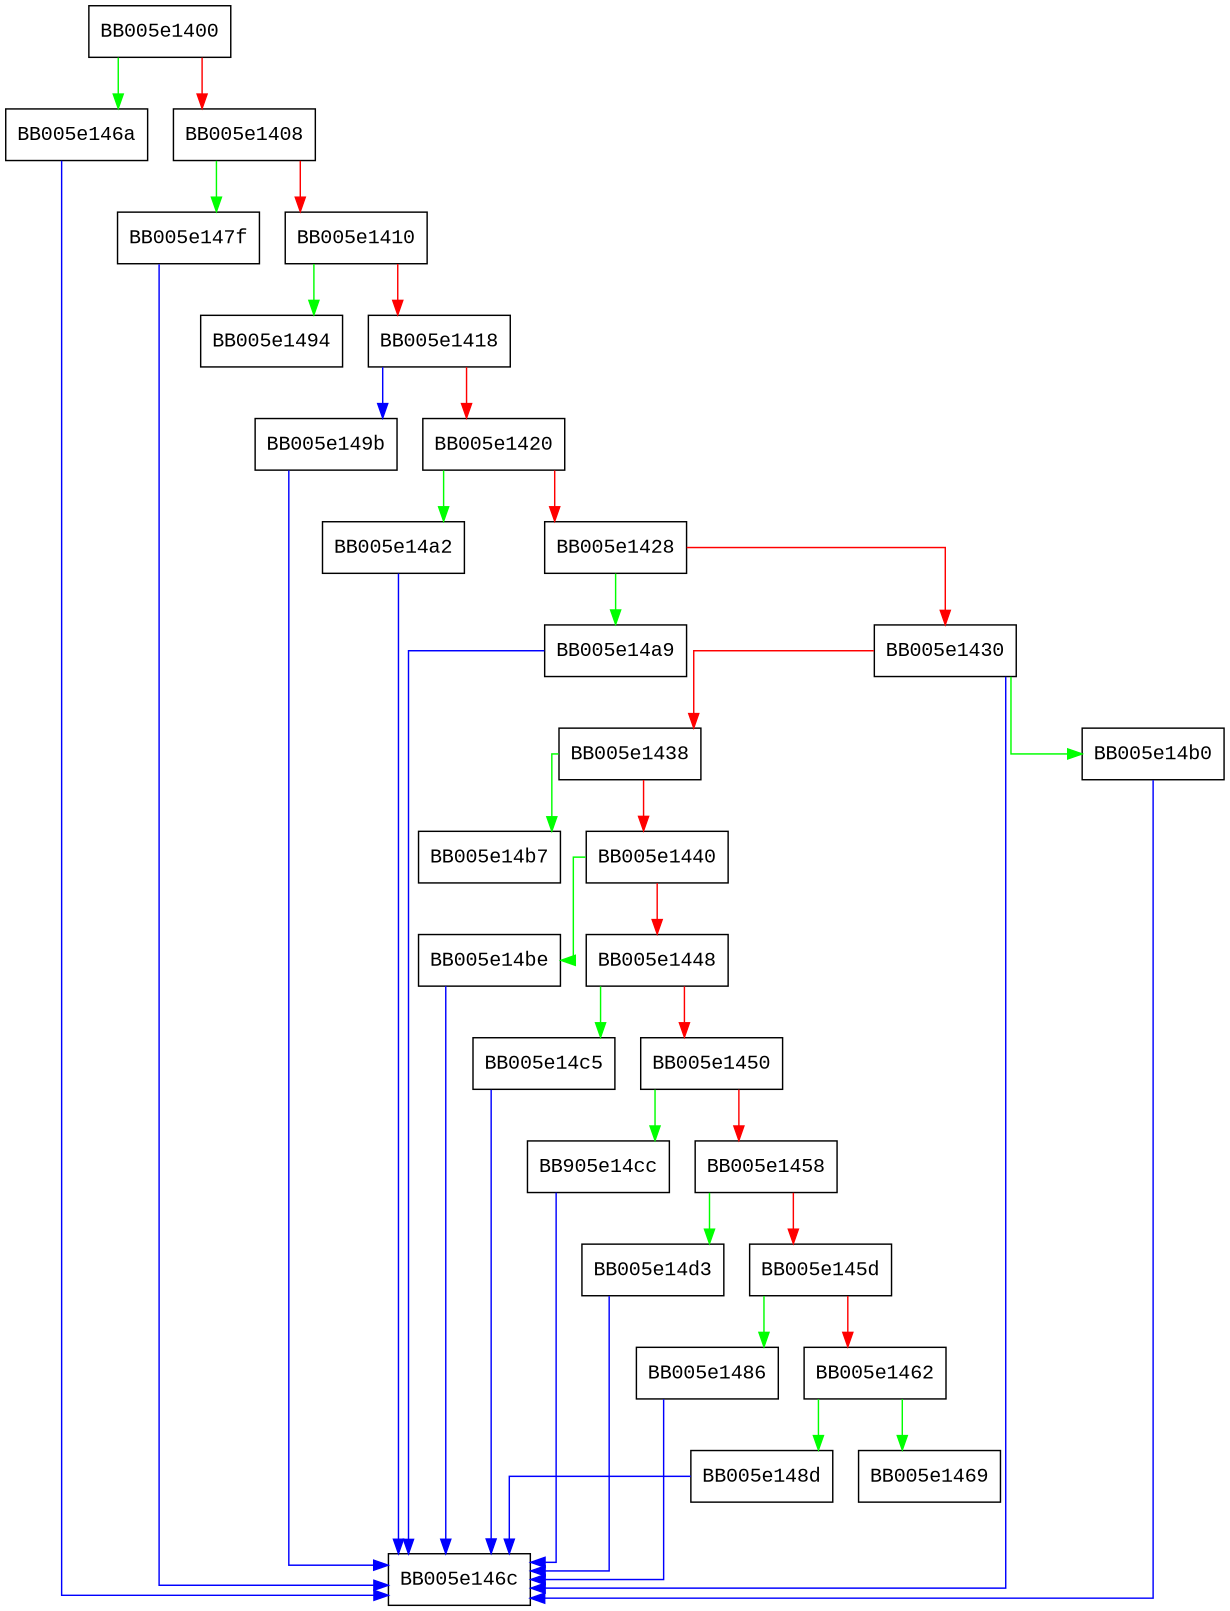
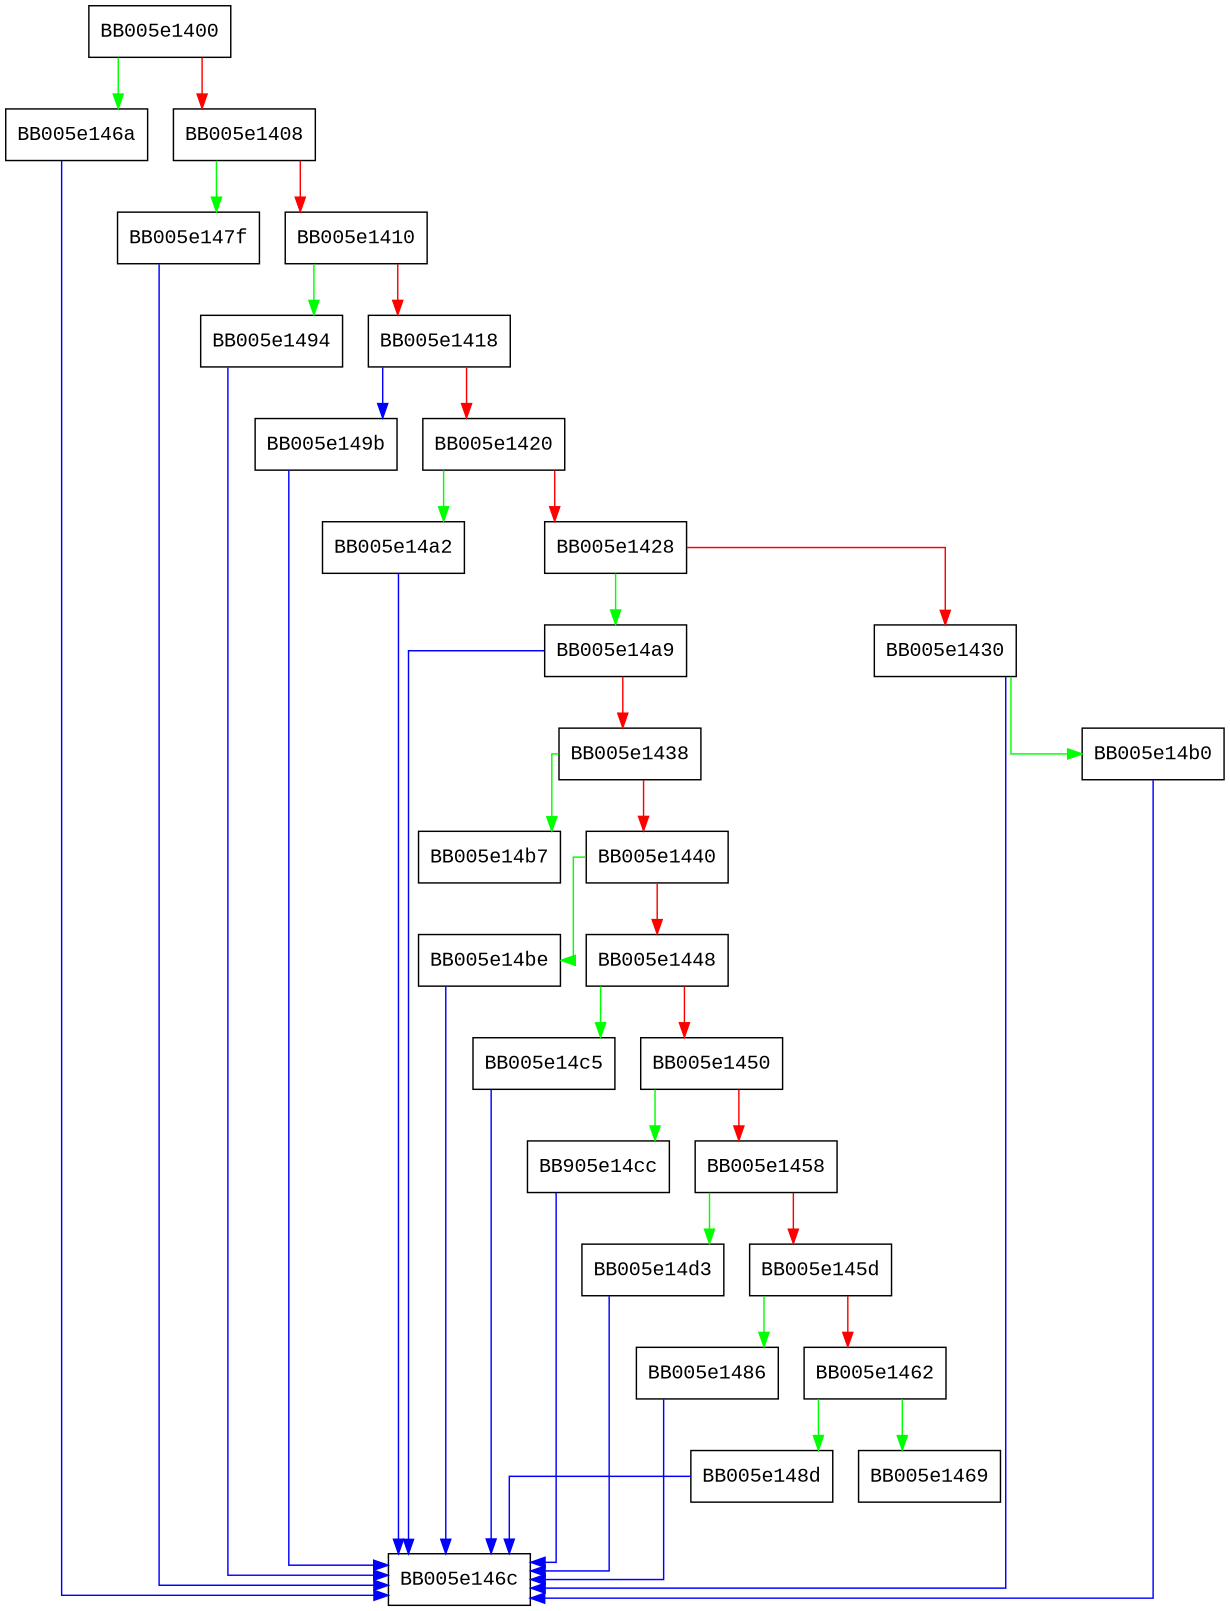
  digraph {
    fontname="Liberation Mono"
    splines=ortho
    node [fontname="Liberation Mono" shape=box]
    edge [color=blue fontname="Liberation Mono"]
    BB005e1400
    BB005e146a
    BB005e1408
    BB005e146c
    BB005e147f
    BB005e1410
    BB005e1494
    BB005e1418
    BB005e149b
    BB005e1420
    BB005e14a2
    BB005e1428
    BB005e14a9
    BB005e1430
    BB005e14b0
    BB005e1438
    BB005e14b7
    BB005e1440
    BB005e14be
    BB005e1448
    BB005e14c5
    BB005e1450
    n23 [label=BB905e14cc]
    BB005e1458
    BB005e14d3
    BB005e145d
    BB005e1486
    BB005e1462
    BB005e148d
    BB005e1469
    BB005e1400 -> BB005e146a [color=green]
    BB005e1400 -> BB005e1408 [color=red]
    BB005e146a -> BB005e146c
    BB005e1408 -> BB005e147f [color=green]
    BB005e1408 -> BB005e1410 [color=red]
    BB005e147f -> BB005e146c
    BB005e1410 -> BB005e1494 [color=green]
    BB005e1410 -> BB005e1418 [color=red]
+   BB005e1494 -> BB005e146c
    BB005e1418 -> BB005e149b
    BB005e1418 -> BB005e1420 [color=red]
    BB005e149b -> BB005e146c
    BB005e1420 -> BB005e14a2 [color=green]
    BB005e1420 -> BB005e1428 [color=red]
    BB005e14a2 -> BB005e146c
    BB005e1428 -> BB005e14a9 [color=green]
    BB005e1428 -> BB005e1430 [color=red]
    BB005e14a9 -> BB005e146c
    BB005e1430 -> BB005e146c
    BB005e1430 -> BB005e14b0 [color=green]
-   BB005e1430 -> BB005e1438 [color=red]
+   BB005e14a9 -> BB005e1438 [color=red]
    BB005e14b0 -> BB005e146c
    BB005e1438 -> BB005e14b7 [color=green]
    BB005e1438 -> BB005e1440 [color=red]
    BB005e1440 -> BB005e14be [color=green]
    BB005e1440 -> BB005e1448 [color=red]
    BB005e14be -> BB005e146c
    BB005e1448 -> BB005e14c5 [color=green]
    BB005e1448 -> BB005e1450 [color=red]
    BB005e14c5 -> BB005e146c
    BB005e1450 -> n23 [color=green]
    BB005e1450 -> BB005e1458 [color=red]
    n23 -> BB005e146c
    BB005e1458 -> BB005e14d3 [color=green]
    BB005e1458 -> BB005e145d [color=red]
    BB005e14d3 -> BB005e146c
    BB005e145d -> BB005e1486 [color=green]
    BB005e145d -> BB005e1462 [color=red]
    BB005e1486 -> BB005e146c
    BB005e1462 -> BB005e148d [color=green]
    BB005e1462 -> BB005e1469 [color=green]
    BB005e148d -> BB005e146c
  }
